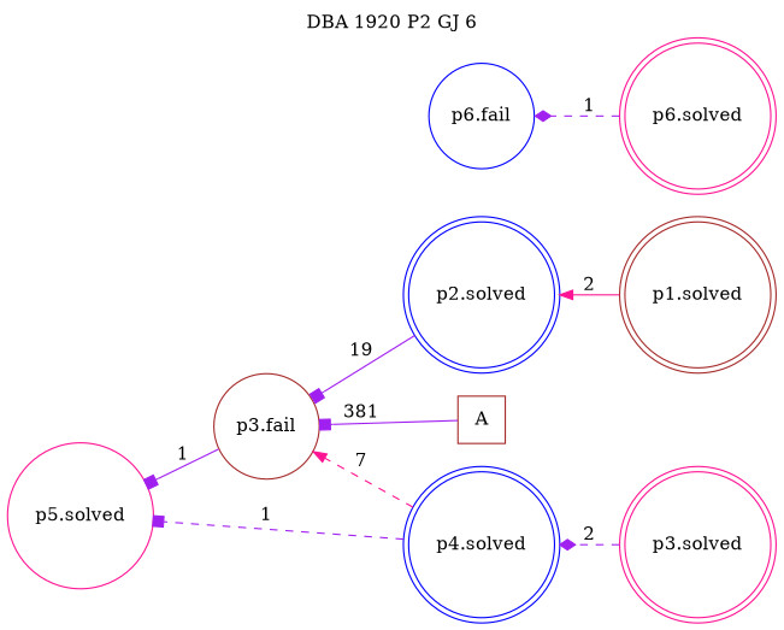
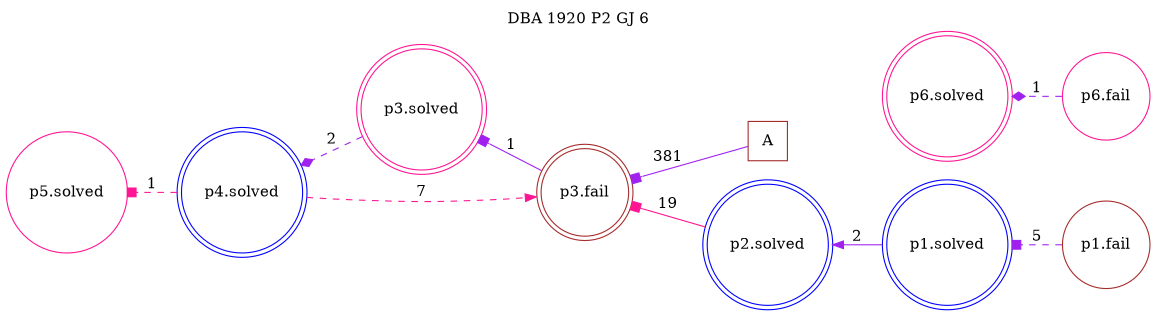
  digraph {
    label=" DBA 1920 P2 GJ 6 "
    labelloc=tl
    rankdir=RL
    node [color=brown shape=doublecircle]
    edge [arrowhead=box color=purple style=dashed]
    n1 [label=A shape=square]
-   n2 [label="p3.fail" shape=circle]
-   n4 [label="p1.solved"]
+   n2 [label="p3.fail"]
+   n3 [label="p1.fail" shape=circle]
+   n4 [color=blue label="p1.solved"]
    n5 [color=blue label="p2.solved"]
    n6 [color=deeppink label="p3.solved"]
    n7 [color=blue label="p4.solved"]
    n8 [color=deeppink label="p5.solved" shape=circle]
-   n9 [color=blue label="p6.fail" shape=circle]
+   n9 [color=deeppink label="p6.fail" shape=circle]
    n10 [color=deeppink label="p6.solved"]
    n1 -> n2 [label=381 style=solid]
-   n2 -> n8 [label=1 style=solid]
-   n4 -> n5 [arrowhead=normal color=deeppink label=2 style=solid]
-   n5 -> n2 [label=19 style=solid]
+   n2 -> n6 [label=1 style=solid]
+   n3 -> n4 [label=5]
+   n4 -> n5 [arrowhead=normal label=2 style=solid]
+   n5 -> n2 [color=deeppink label=19 style=solid]
    n6 -> n7 [arrowhead=diamond label=2]
    n7 -> n2 [arrowhead=normal color=deeppink label=7]
-   n7 -> n8 [label=1]
-   n10 -> n9 [arrowhead=diamond label=1]
+   n7 -> n8 [color=deeppink label=1]
+   n9 -> n10 [arrowhead=diamond label=1]
  }
